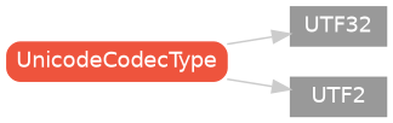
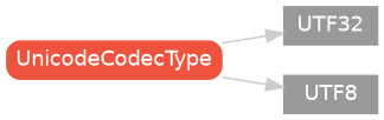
  strict digraph {
    rankdir=LR
    node [color="#999999" fillcolor="#999999" fontcolor=white fontname=Helvetica fontsize=12 margin="0.07,0.05" shape=box style=filled]
    edge [color="#cccccc"]
    UTF32 [height=0.3]
-   UTF8 [height=0.3 label=UTF2]
+   UTF8 [height=0.3]
    UnicodeCodecType [color="#ee543d" fillcolor="#ee543d" height=0.3 style="filled,rounded"]
    subgraph sub_1 {
      rank=max
      UTF32
      UTF8
    }
    UnicodeCodecType -> UTF32
    UnicodeCodecType -> UTF8
  }
